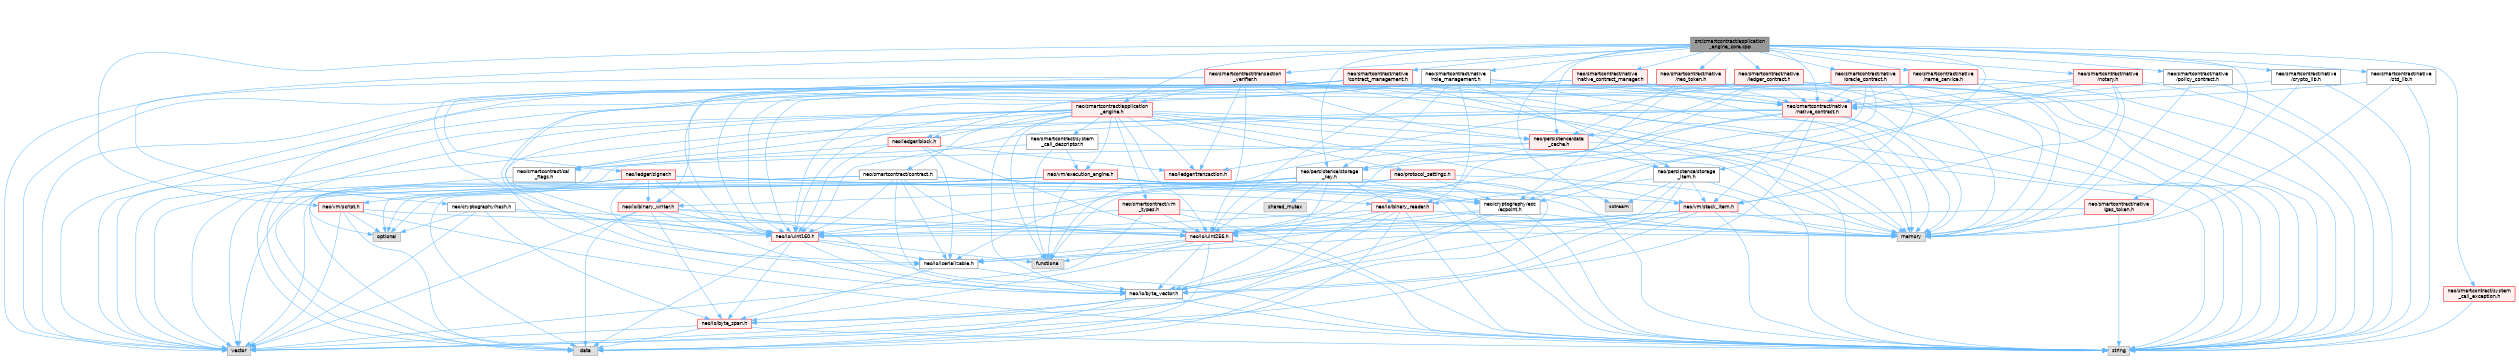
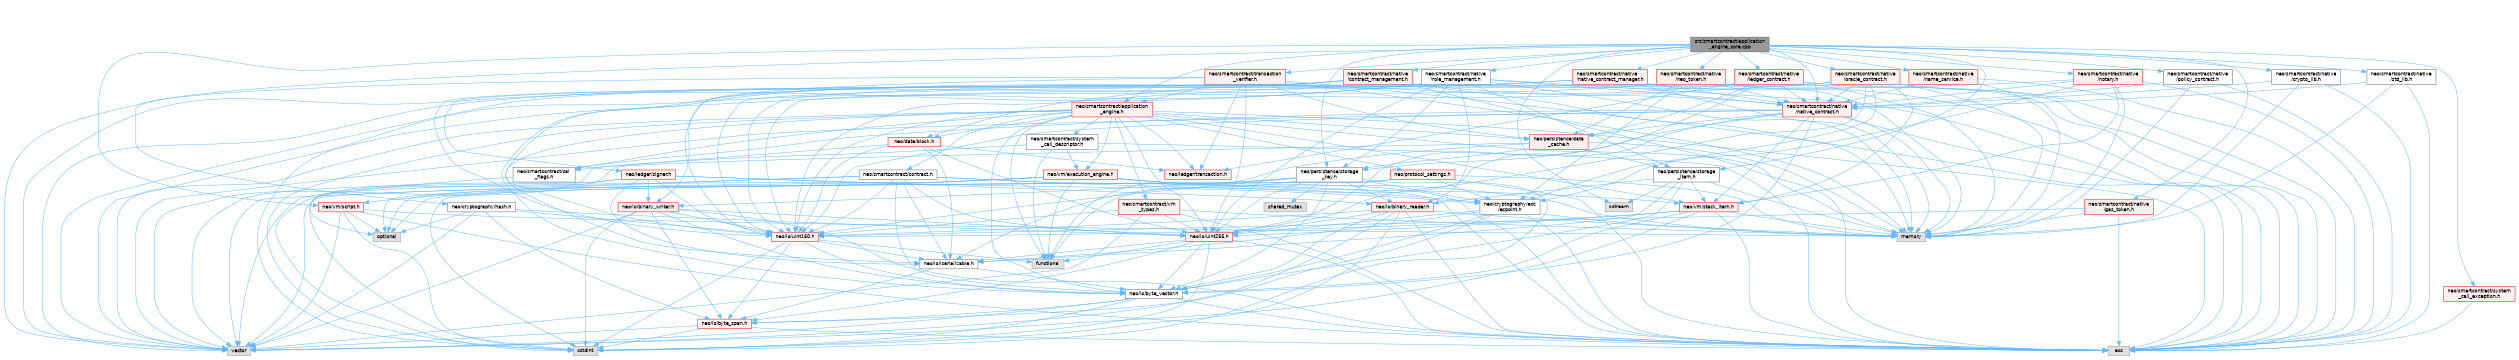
  digraph {
    node [color=red fillcolor="#FFF0F0" fontname=Helvetica fontsize=10 shape=box style=filled]
    edge [color=steelblue1 fontname=Helvetica fontsize=10 labelfontname=Helvetica labelfontsize=10 style=solid]
    n1 [color=gray40 fillcolor=grey60 fontcolor=black height=0.2 label="src/smartcontract/application\l_engine_core.cpp" width=0.4]
    n2 [color=grey40 fillcolor=white height=0.2 label="neo/cryptography/hash.h" width=0.4]
    n3 [color=grey40 fillcolor=white height=0.2 label="neo/persistence/storage\l_item.h" width=0.4]
    n4 [color=grey60 fillcolor="#E0E0E0" height=0.2 label=sstream width=0.4]
    n5 [color=grey40 fillcolor=white height=0.2 label="neo/persistence/storage\l_key.h" width=0.4]
    n6 [height=0.2 label="neo/smartcontract/application\l_engine.h" width=0.4]
    n7 [height=0.2 label="neo/vm/script.h" width=0.4]
    n8 [height=0.2 label="neo/smartcontract/native\l/contract_management.h" width=0.4]
    n9 [height=0.2 label="neo/smartcontract/native\l/native_contract.h" width=0.4]
    n10 [color=grey40 fillcolor=white height=0.2 label="neo/smartcontract/native\l/crypto_lib.h" width=0.4]
    n11 [height=0.2 label="neo/smartcontract/native\l/gas_token.h" width=0.4]
    n12 [height=0.2 label="neo/smartcontract/native\l/ledger_contract.h" width=0.4]
    n13 [height=0.2 label="neo/smartcontract/native\l/name_service.h" width=0.4]
    n14 [height=0.2 label="neo/smartcontract/native\l/native_contract_manager.h" width=0.4]
    n15 [height=0.2 label="neo/smartcontract/native\l/neo_token.h" width=0.4]
    n16 [height=0.2 label="neo/smartcontract/native\l/notary.h" width=0.4]
    n17 [height=0.2 label="neo/smartcontract/native\l/oracle_contract.h" width=0.4]
    n18 [color=grey40 fillcolor=white height=0.2 label="neo/smartcontract/native\l/policy_contract.h" width=0.4]
    n19 [color=grey40 fillcolor=white height=0.2 label="neo/smartcontract/native\l/role_management.h" width=0.4]
    n20 [color=grey40 fillcolor=white height=0.2 label="neo/smartcontract/native\l/std_lib.h" width=0.4]
    n21 [height=0.2 label="neo/smartcontract/system\l_call_exception.h" width=0.4]
    n22 [height=0.2 label="neo/smartcontract/transaction\l_verifier.h" width=0.4]
    n23 [height=0.2 label="neo/io/byte_span.h" width=0.4]
    n24 [color=grey60 fillcolor="#E0E0E0" height=0.2 label=vector width=0.4]
    n25 [height=0.2 label="neo/io/uint160.h" width=0.4]
    n26 [height=0.2 label="neo/io/uint256.h" width=0.4]
    n27 [color=grey60 fillcolor="#E0E0E0" height=0.2 label=optional width=0.4]
    n28 [color=grey40 fillcolor=white height=0.2 label="neo/io/byte_vector.h" width=0.4]
    n29 [color=grey40 fillcolor=white height=0.2 label="neo/io/iserializable.h" width=0.4]
    n30 [color=grey60 fillcolor="#E0E0E0" height=0.2 label=memory width=0.4]
    n31 [height=0.2 label="neo/io/binary_reader.h" width=0.4]
    n32 [height=0.2 label="neo/vm/stack_item.h" width=0.4]
-   n33 [color=grey60 fillcolor="#E0E0E0" height=0.2 label=data width=0.4]
+   n33 [color=grey60 fillcolor="#E0E0E0" height=0.2 label=cstdint width=0.4]
    n34 [height=0.2 label="neo/io/binary_writer.h" width=0.4]
    n35 [color=grey40 fillcolor=white height=0.2 label="neo/cryptography/ecc\l/ecpoint.h" width=0.4]
    n36 [color=grey60 fillcolor="#E0E0E0" height=0.2 label=shared_mutex width=0.4]
-   n37 [color=grey60 fillcolor="#E0E0E0" height=0.2 label=string width=0.4]
+   n37 [color=grey60 fillcolor="#E0E0E0" height=0.2 label=ecc width=0.4]
    n38 [color=grey60 fillcolor="#E0E0E0" height=0.2 label=functional width=0.4]
-   n39 [height=0.2 label="neo/ledger/block.h" width=0.4]
+   n39 [height=0.2 label="neo/data/block.h" width=0.4]
    n40 [height=0.2 label="neo/ledger/transaction.h" width=0.4]
    n41 [height=0.2 label="neo/persistence/data\l_cache.h" width=0.4]
    n42 [height=0.2 label="neo/protocol_settings.h" width=0.4]
    n43 [color=grey40 fillcolor=white height=0.2 label="neo/smartcontract/call\l_flags.h" width=0.4]
    n44 [color=grey40 fillcolor=white height=0.2 label="neo/smartcontract/contract.h" width=0.4]
    n45 [color=grey40 fillcolor=white height=0.2 label="neo/smartcontract/system\l_call_descriptor.h" width=0.4]
    n46 [height=0.2 label="neo/vm/execution_engine.h" width=0.4]
    n47 [height=0.2 label="neo/smartcontract/vm\l_types.h" width=0.4]
    n48 [height=0.2 label="neo/ledger/signer.h" width=0.4]
    n1 -> n2
    n1 -> n3
    n1 -> n4
    n1 -> n5
    n1 -> n6
    n1 -> n7
    n1 -> n8
    n1 -> n9
    n1 -> n10
    n1 -> n11
    n1 -> n12
    n1 -> n13
    n1 -> n14
    n1 -> n15
    n1 -> n16
    n1 -> n17
    n1 -> n18
    n1 -> n19
    n1 -> n20
    n1 -> n21
    n1 -> n22
    n2 -> n23
    n2 -> n24
    n2 -> n25
    n2 -> n26
    n2 -> n27
    n3 -> n4
    n3 -> n28
    n3 -> n29
    n3 -> n30
    n3 -> n31
    n3 -> n32
    n5 -> n25
    n5 -> n26
    n5 -> n27
    n5 -> n28
    n5 -> n29
    n5 -> n31
    n5 -> n33
    n5 -> n34
    n5 -> n35
    n5 -> n36
    n6 -> n24
    n6 -> n25
    n6 -> n26
    n6 -> n28
    n6 -> n29
    n6 -> n30
    n6 -> n32
    n6 -> n33
    n6 -> n37
    n6 -> n38
    n6 -> n39
    n6 -> n40
    n6 -> n41
    n6 -> n42
    n6 -> n43
    n6 -> n44
    n6 -> n45
    n6 -> n46
    n6 -> n47
    n7 -> n24
    n7 -> n27
    n7 -> n30
    n7 -> n33
    n7 -> n37
    n8 -> n9
    n8 -> n25
    n8 -> n28
    n8 -> n30
    n8 -> n37
    n8 -> n48
    n9 -> n5
    n9 -> n24
    n9 -> n25
    n9 -> n28
    n9 -> n30
    n9 -> n32
    n9 -> n37
    n9 -> n38
-   n1 -> n41
+   n9 -> n41
    n9 -> n43
    n10 -> n9
    n10 -> n30
    n10 -> n37
    n11 -> n25
    n11 -> n30
    n11 -> n37
    n12 -> n9
    n12 -> n26
    n12 -> n30
    n12 -> n37
    n12 -> n39
    n12 -> n40
    n12 -> n41
    n13 -> n9
    n13 -> n25
    n13 -> n30
    n13 -> n37
    n14 -> n9
    n14 -> n24
    n14 -> n25
    n14 -> n30
    n14 -> n37
    n15 -> n9
    n15 -> n24
    n15 -> n25
    n15 -> n30
    n15 -> n35
    n15 -> n37
    n15 -> n41
    n16 -> n9
    n16 -> n25
    n16 -> n30
    n16 -> n32
    n16 -> n35
    n16 -> n37
    n17 -> n9
    n17 -> n24
    n17 -> n25
    n17 -> n26
    n17 -> n30
    n17 -> n32
    n17 -> n35
    n17 -> n37
    n18 -> n9
    n18 -> n30
    n18 -> n37
    n19 -> n3
    n19 -> n5
    n19 -> n9
    n19 -> n24
    n19 -> n26
    n19 -> n30
    n19 -> n31
    n19 -> n33
    n19 -> n34
    n19 -> n37
    n20 -> n9
    n20 -> n30
    n20 -> n37
    n21 -> n37
    n22 -> n6
    n22 -> n24
    n22 -> n25
    n22 -> n26
    n22 -> n30
    n22 -> n37
    n22 -> n40
    n22 -> n41
    n23 -> n24
    n23 -> n33
    n23 -> n37
    n25 -> n23
    n25 -> n28
    n25 -> n29
    n25 -> n33
    n25 -> n38
    n26 -> n23
    n26 -> n28
    n26 -> n29
    n26 -> n33
    n26 -> n37
    n26 -> n38
    n28 -> n23
    n28 -> n24
    n28 -> n33
    n28 -> n37
    n29 -> n23
    n29 -> n28
    n31 -> n24
    n31 -> n25
    n31 -> n26
    n31 -> n28
    n31 -> n30
    n31 -> n33
    n31 -> n37
    n32 -> n24
    n32 -> n25
    n32 -> n26
    n32 -> n28
    n32 -> n30
    n32 -> n37
    n34 -> n23
    n34 -> n24
    n34 -> n25
    n34 -> n26
    n34 -> n28
    n34 -> n33
    n34 -> n37
    n35 -> n23
    n35 -> n26
    n35 -> n28
    n35 -> n29
    n35 -> n30
    n35 -> n37
    n39 -> n24
    n39 -> n25
    n39 -> n26
    n39 -> n29
    n39 -> n40
    n41 -> n3
    n41 -> n5
    n41 -> n27
    n41 -> n30
    n41 -> n38
    n42 -> n24
    n42 -> n30
    n42 -> n33
    n42 -> n35
    n42 -> n37
    n43 -> n33
    n44 -> n24
    n44 -> n25
    n44 -> n26
    n44 -> n27
    n44 -> n28
    n44 -> n29
    n44 -> n35
    n44 -> n37
    n45 -> n37
    n45 -> n38
    n45 -> n43
    n45 -> n46
    n46 -> n7
    n46 -> n24
    n46 -> n27
    n46 -> n30
    n46 -> n32
    n46 -> n37
    n46 -> n38
    n47 -> n24
    n47 -> n25
    n47 -> n26
    n47 -> n30
    n47 -> n37
    n48 -> n24
    n48 -> n25
    n48 -> n29
    n48 -> n31
    n48 -> n33
    n48 -> n34
    n48 -> n35
  }
